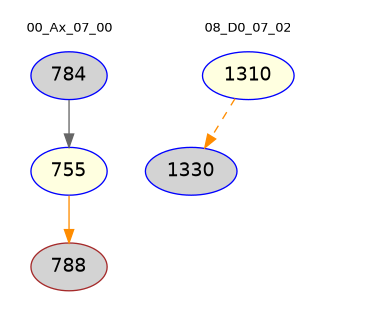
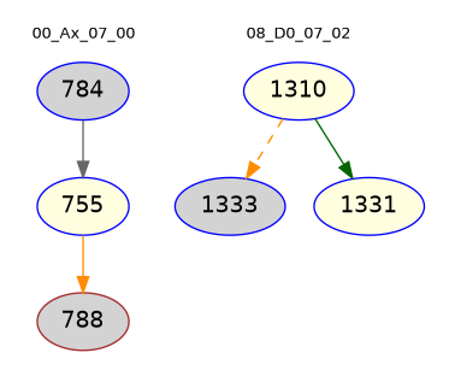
  digraph {
    fontname="DejaVu Sans"
    node [color=blue fillcolor=lightgrey fontname="DejaVu Sans" style=filled]
    edge [color=darkorange fontname="DejaVu Sans" style=solid]
    n1 [label=784]
    n2 [fillcolor=lightyellow label=755]
    n3 [color=brown label=788]
-   n4 [label=1330]
+   n4 [label=1333]
    n5 [fillcolor=lightyellow label=1310]
+   n6 [fillcolor=lightyellow label=1331]
    subgraph cluster_1 {
      color=white
      fontsize=10
      label="00_Ax_07_00"
      n1
      n2
      n3
    }
    subgraph cluster_2 {
      color=white
      fontsize=10
      label="08_D0_07_02"
      n4
      n5
+     n6
    }
    n1 -> n2 [color=gray40]
    n2 -> n3
    n5 -> n4 [style=dashed]
+   n5 -> n6 [color=darkgreen]
  }
